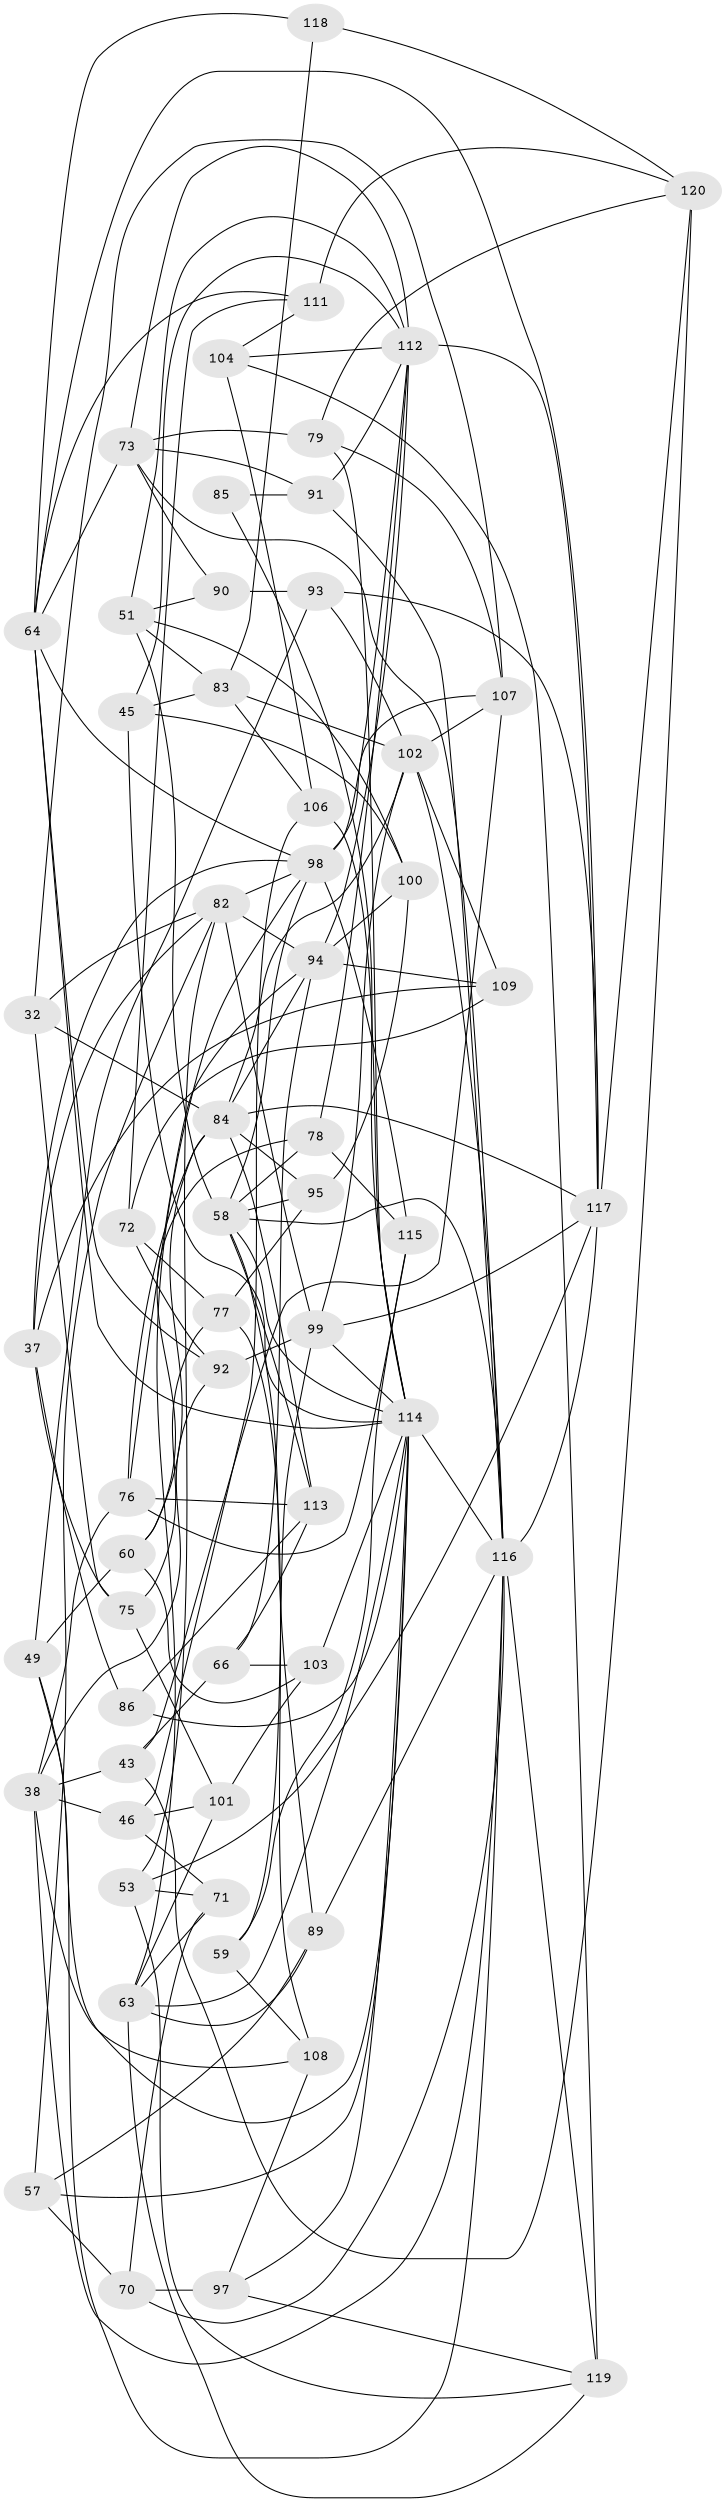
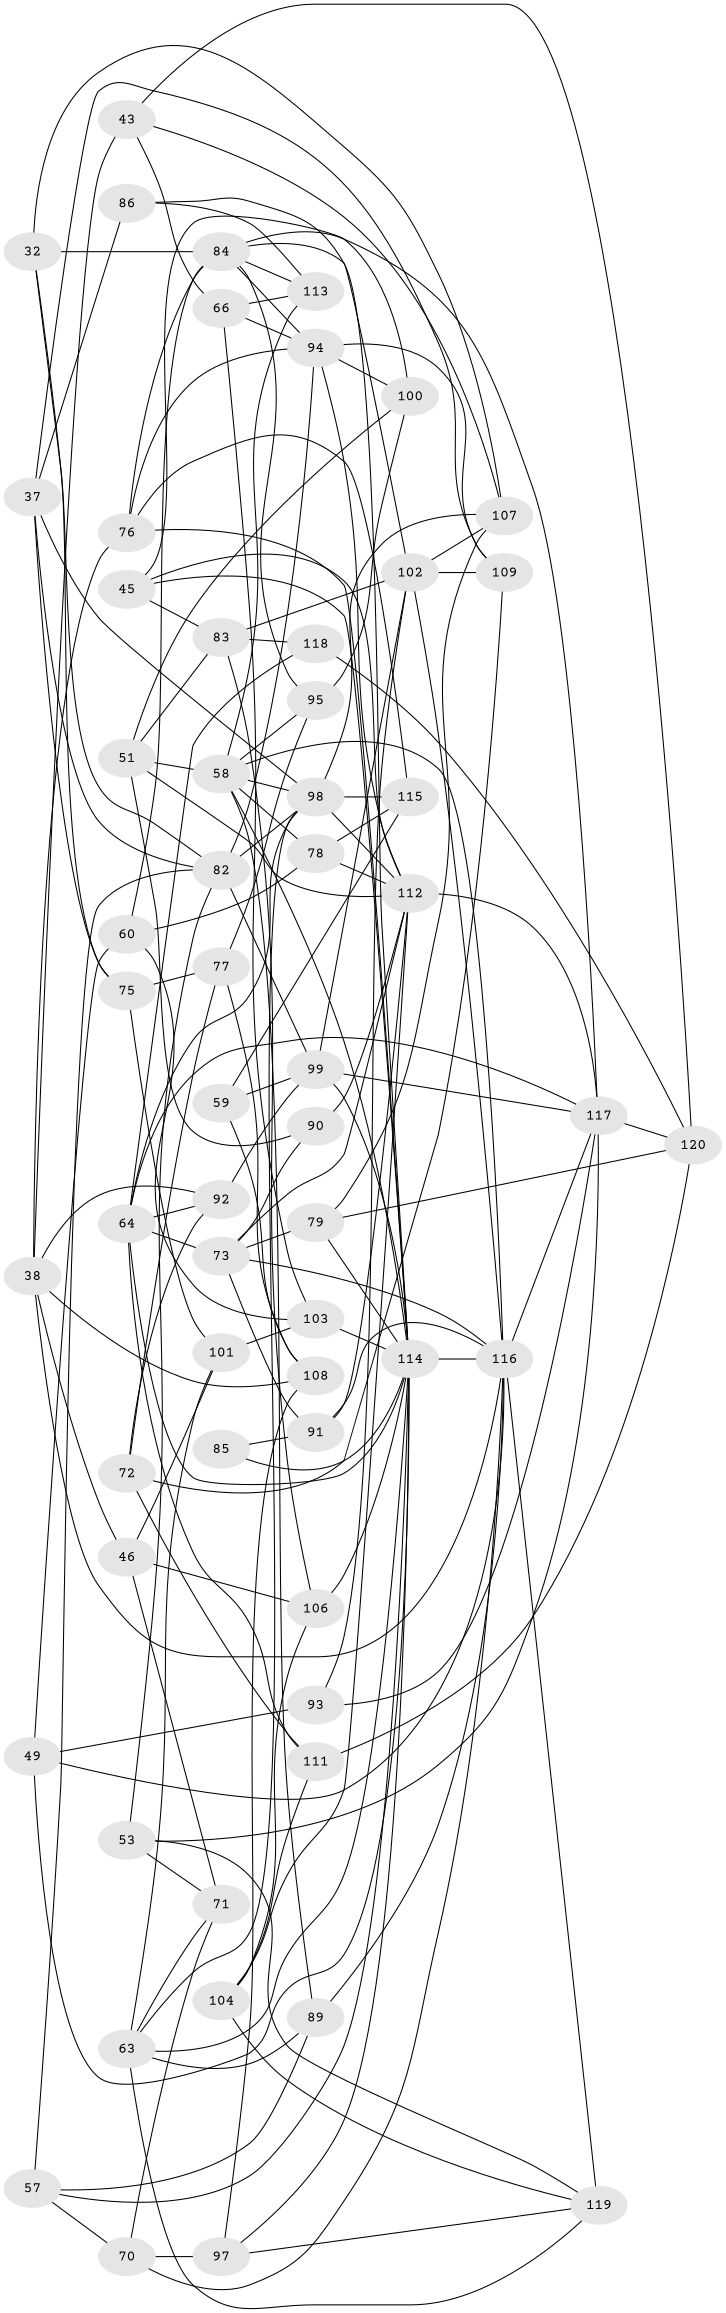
  graph {
    fontname="Courier Prime"
    rankdir=LR
    node [color=gray90 fontname="Courier Prime" style=filled]
    edge [fontname="Courier Prime"]
    32 [super="+23"]
    75
    82 [super="+12+39"]
    84 [super="+48"]
    107 [super="+25"]
    101
    77
    98 [super="+81"]
    99 [super="+31+67"]
    94 [super="+40"]
    117 [super="+65+52"]
    95
    113
    102 [super="+56"]
    37 [super="+5"]
    86
    109 [super="+16"]
    114 [super="+17+21+18+88+110+105"]
    112 [super="+9+36+19"]
    115 [super="+4"]
    38 [super="+24"]
    43
    46
    76 [super="+69"]
    92
    108
    116 [super="+96+61"]
    66
    120 [super="+74"]
    71
    106
    119 [super="+87"]
    103
    83 [super="+11"]
    118
    45
    100
    49
    60
    93
    78
    51 [super="+13"]
    58 [super="+2+33+54+28"]
    90
    89
    53
    57
    70
    97
    59
    85
    91 [super="+68"]
    63 [super="+35"]
    64 [super="+42"]
    73 [super="+3+41"]
    111
    79 [super="+44"]
    72
    104
    32 -- 75
    32 -- 82
    32 -- 84 [weight=3]
    32 -- 107
    75 -- 101
    75 -- 77
    82 -- 98
    82 -- 99
    82 -- 94 [weight=2]
    84 -- 94
    84 -- 117
    84 -- 95
    84 -- 113
    84 -- 102
    101 -- 103
    77 -- 95
    77 -- 108
    98 -- 107
    98 -- 112
    98 -- 115 [weight=2]
    99 -- 117 [weight=2]
    99 -- 102
    99 -- 114 [weight=2]
    94 -- 109
    94 -- 112
    94 -- 100
    117 -- 120
    95 -- 100
    102 -- 107 [weight=2]
    102 -- 109
    102 -- 116
    37 -- 75
    37 -- 82
    37 -- 98
    37 -- 86 [weight=2]
    37 -- 109
    86 -- 113
    86 -- 114
    114 -- 116 [weight=2]
    112 -- 117
    38 -- 43
    38 -- 46
    38 -- 76
    38 -- 92
    38 -- 108
    38 -- 116
    43 -- 107
    43 -- 66
    43 -- 120
    46 -- 101
    46 -- 71
    46 -- 106
    76 -- 84
    76 -- 94
-   76 -- 113 [weight=4]
+   76 -- 114 [weight=4]
    76 -- 115 [weight=2]
    92 -- 99
    116 -- 117 [weight=2]
    116 -- 119
    66 -- 94
    66 -- 113
    66 -- 103
    106 -- 114
    103 -- 114
    83 -- 102
    83 -- 106
    83 -- 118 [weight=2]
    118 -- 120
    45 -- 114
    45 -- 112
    45 -- 83
    45 -- 100
    49 -- 114
    49 -- 116
    49 -- 60
    49 -- 93
    60 -- 84
    60 -- 103
    60 -- 78
    93 -- 117
    93 -- 102
    78 -- 112
    78 -- 115
    51 -- 112
    51 -- 83
    51 -- 100
    51 -- 58
    51 -- 90 [weight=2]
    58 -- 98
    58 -- 95
    58 -- 113
    58 -- 114 [weight=5]
    58 -- 116
    58 -- 78
    58 -- 89
-   90 -- 93
+   90 -- 112
    89 -- 116
    53 -- 82
    53 -- 117
    53 -- 71
    53 -- 119
    57 -- 82
    57 -- 114
    57 -- 89
    57 -- 70
    70 -- 116
    70 -- 71
    70 -- 97
    97 -- 114
    97 -- 108
    97 -- 119
    59 -- 99
    59 -- 115
    59 -- 108
    85 -- 114
    85 -- 91 [weight=2]
    91 -- 112
    91 -- 116
    63 -- 101
    63 -- 98
    63 -- 114 [weight=2]
    63 -- 71
    63 -- 119 [weight=2]
    63 -- 89
    64 -- 98 [weight=2]
    64 -- 117
    64 -- 114
    64 -- 92
    64 -- 118
    64 -- 73
    64 -- 111
    73 -- 112
    73 -- 116
    73 -- 90
    73 -- 91 [weight=2]
    73 -- 79 [weight=2]
    111 -- 120
    79 -- 107
    79 -- 114
    79 -- 120 [weight=2]
    72 -- 77
    72 -- 109
    72 -- 92
    72 -- 111
    104 -- 112
    104 -- 106
    104 -- 119
    104 -- 111
  }
